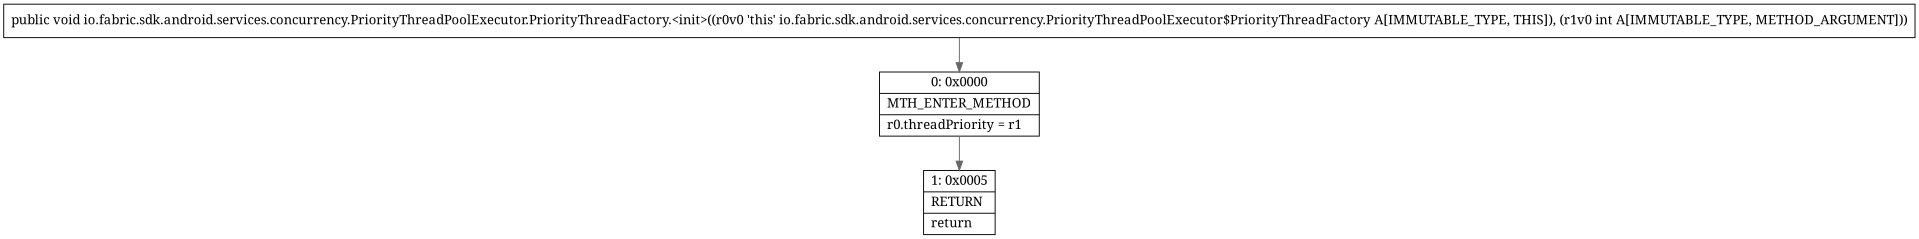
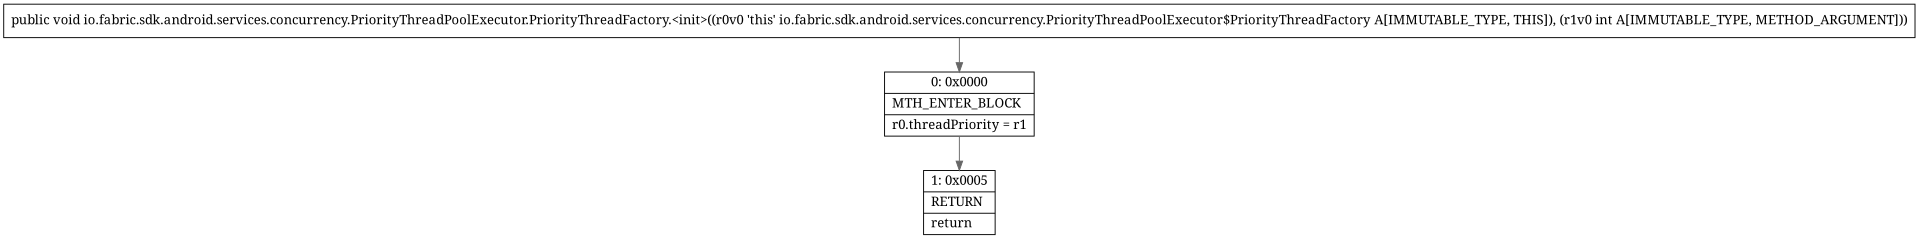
  digraph {
    fontname="Noto Serif"
    node [shape=record fontname="Noto Serif"]
    edge [color=gray40 fontname="Noto Serif"]
-   n1 [label="{0\:\ 0x0000|MTH_ENTER_METHOD\l|r0.threadPriority = r1\l}"]
+   n1 [label="{0\:\ 0x0000|MTH_ENTER_BLOCK\l|r0.threadPriority = r1\l}"]
    n2 [label="{1\:\ 0x0005|RETURN\l|return\l}"]
    n3 [label="{public void io.fabric.sdk.android.services.concurrency.PriorityThreadPoolExecutor.PriorityThreadFactory.\<init\>((r0v0 'this' io.fabric.sdk.android.services.concurrency.PriorityThreadPoolExecutor$PriorityThreadFactory A[IMMUTABLE_TYPE, THIS]), (r1v0 int A[IMMUTABLE_TYPE, METHOD_ARGUMENT])) }"]
    n1 -> n2
    n3 -> n1
  }
